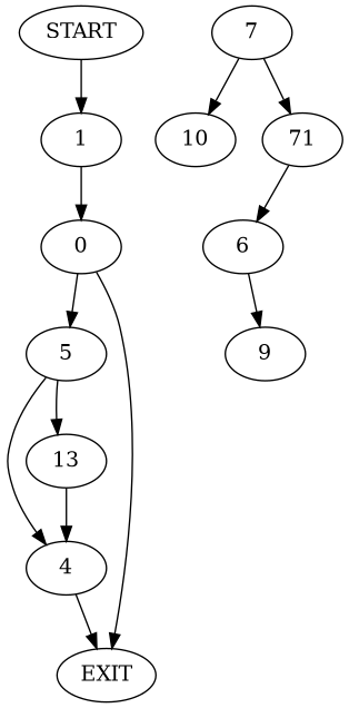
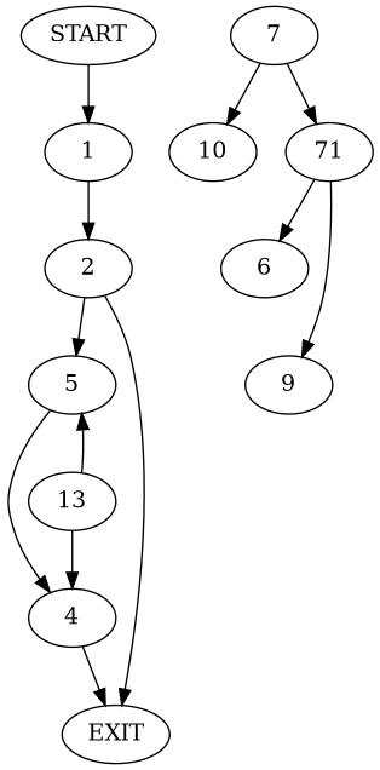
  digraph {
    n1 [label=START]
    1
-   2 [label=0]
+   2
    5
    n5 [label=EXIT]
    4
    13
    6
    9
    7
    10
    n12 [label=71]
    n1 -> 1
    1 -> 2
    2 -> 5
    2 -> n5
    5 -> 4
-   5 -> 13
+   13 -> 5
    4 -> n5
    13 -> 4
-   6 -> 9
+   n12 -> 9
    7 -> 10
    7 -> n12
    n12 -> 6
  }
